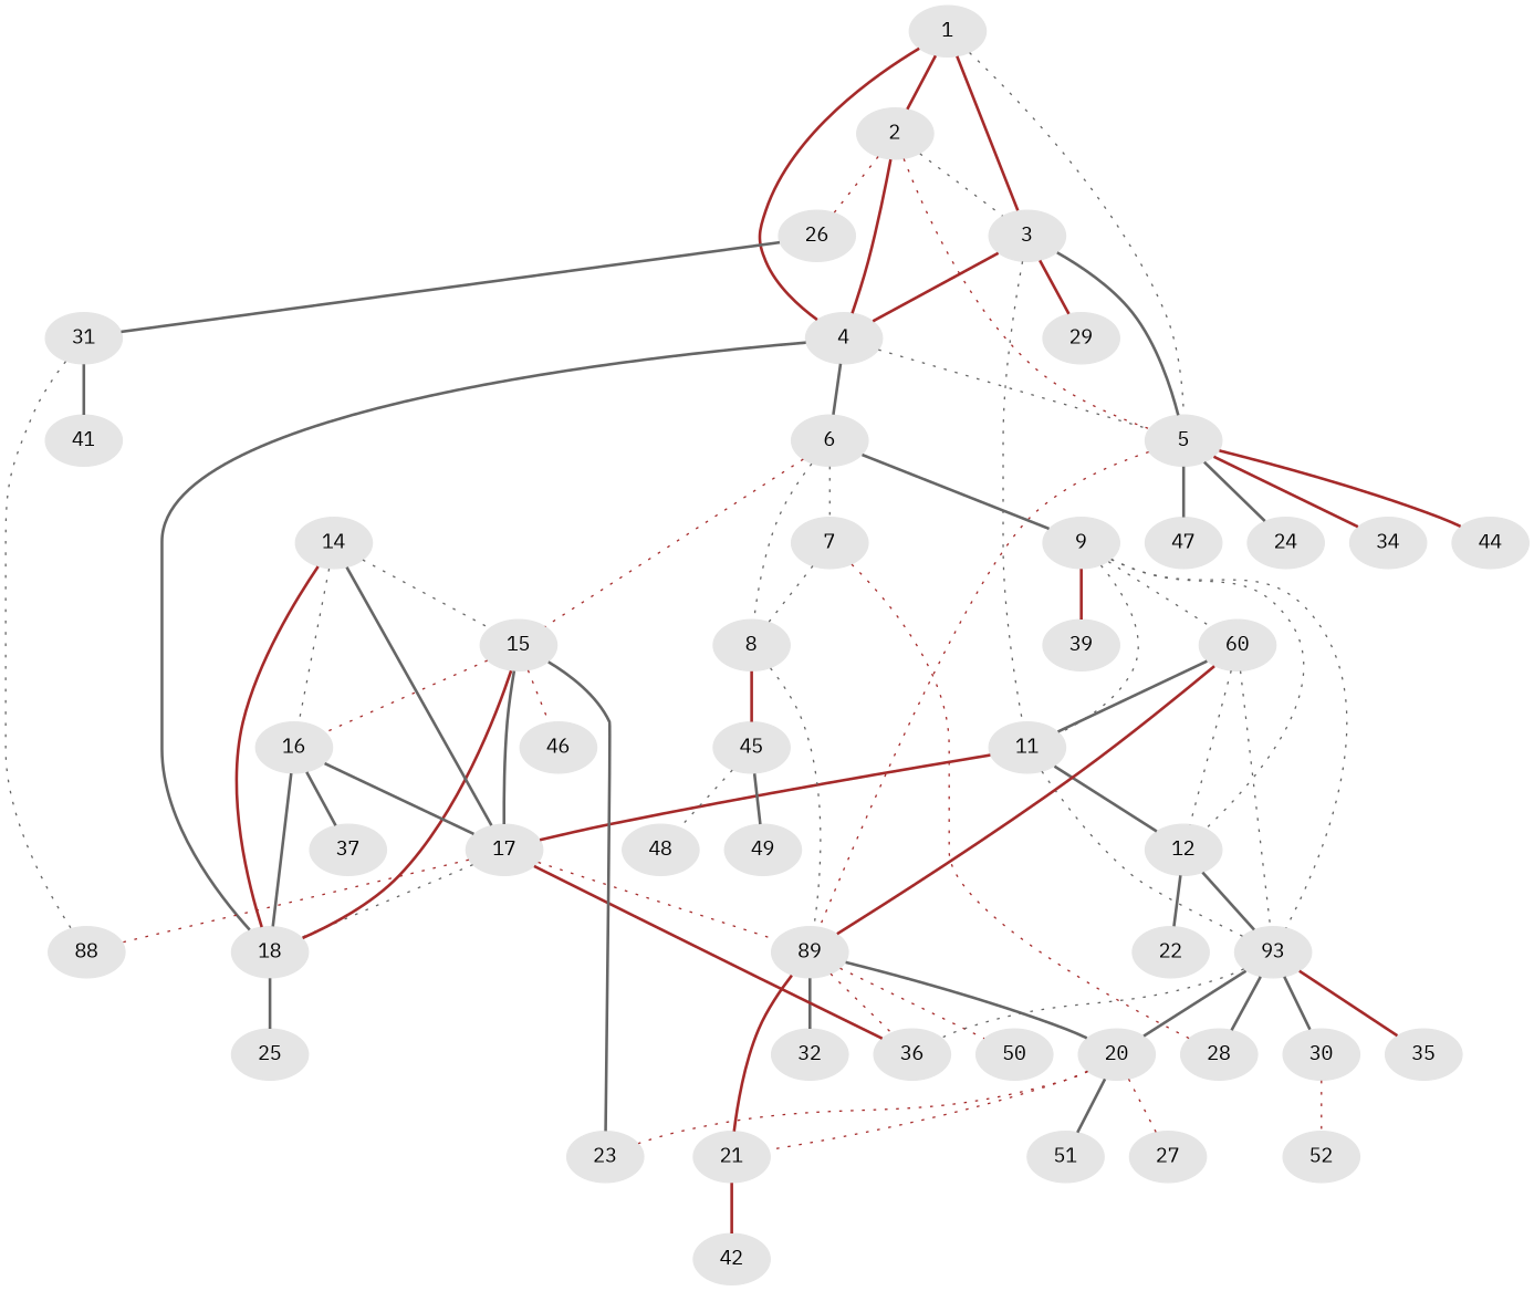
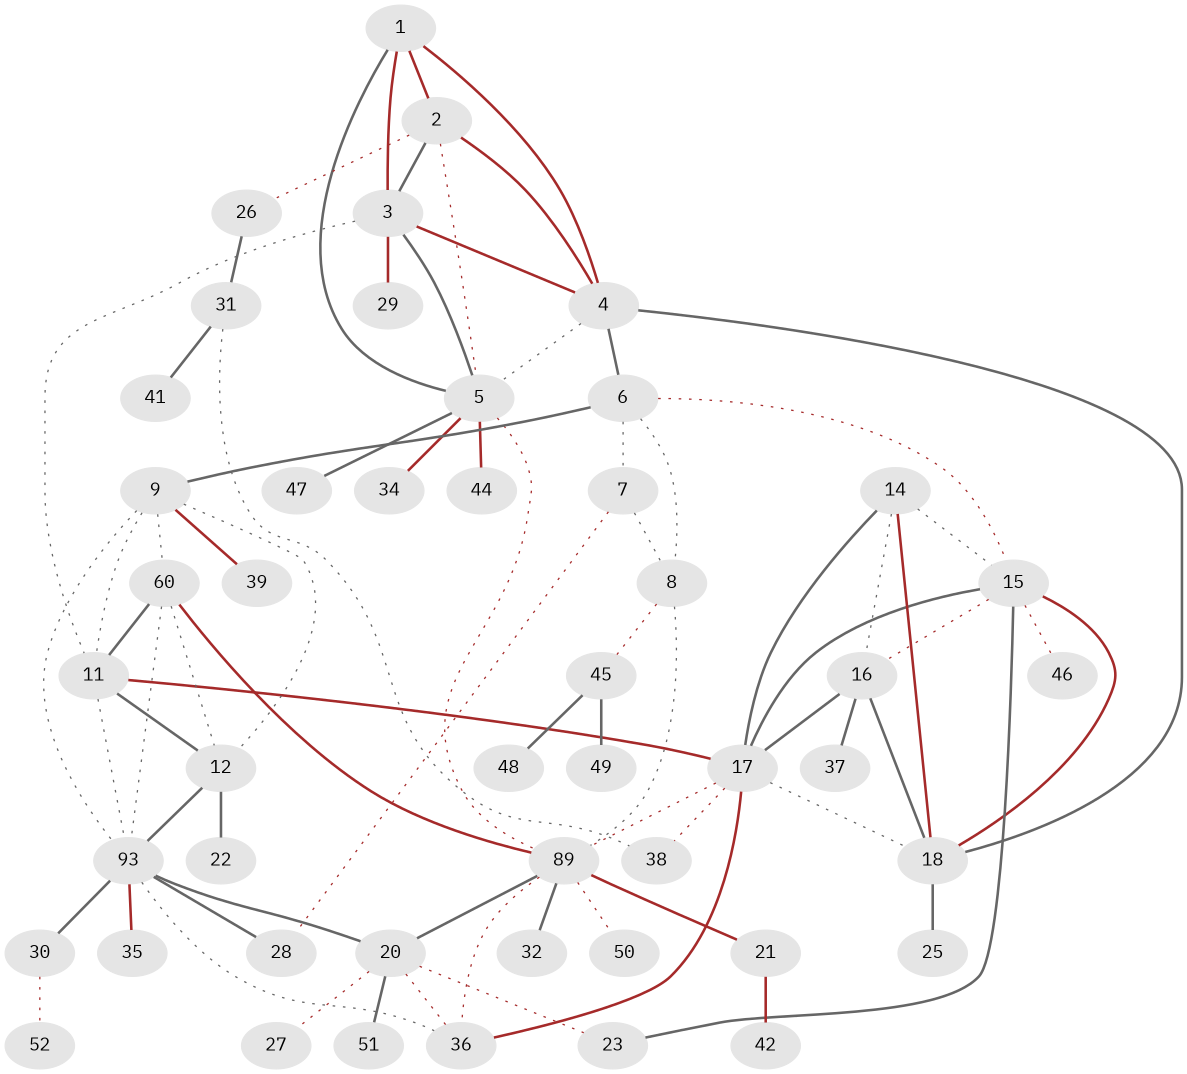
  graph {
    fontname="IBM Plex Mono"
    node [color=gray90 fontname="IBM Plex Mono" style=filled]
    edge [color=gray40 fontname="IBM Plex Mono" style=bold weight=1.0]
    1
    2
    3
    4
    5
    26
    11
    29
    6
    18
    n11 [label=89]
-   24
    34
    44
    47
    31
    12
    n18 [label=93]
    17
    7
    8
    9
    15
    25
    20
    36
    21
    32
    50
    28
    45
    n32 [label=60]
    39
    16
    23
    46
    48
    49
    22
    30
    35
-   38 [label=88]
+   38
    27
    51
    52
    14
    37
    42
    41
    1 -- 2 [color=brown]
    1 -- 3 [color=brown]
    1 -- 4 [color=brown]
-   1 -- 5 [style=dotted]
-   2 -- 3 [style=dotted]
+   1 -- 5
+   2 -- 3
    2 -- 4 [color=brown]
    2 -- 5 [color=brown style=dotted]
    2 -- 26 [color=brown style=dotted weight=3.0]
    3 -- 4 [color=brown]
    3 -- 5
    3 -- 11 [style=dotted]
    3 -- 29 [color=brown weight=2.0]
    4 -- 5 [style=dotted]
    4 -- 6
    4 -- 18
    5 -- n11 [color=brown style=dotted]
-   5 -- 24
    5 -- 34 [color=brown]
    5 -- 44 [color=brown]
    5 -- 47
    26 -- 31
    11 -- 12
    11 -- n18 [style=dotted]
    11 -- 17 [color=brown]
    6 -- 7 [style=dotted weight=3.0]
    6 -- 8 [style=dotted weight=3.0]
    6 -- 9
    6 -- 15 [color=brown style=dotted]
    18 -- 25
    n11 -- 20 [weight=3.0]
    n11 -- 36 [color=brown style=dotted weight=2.0]
    n11 -- 21 [color=brown weight=8.0]
    n11 -- 32
    n11 -- 50 [color=brown style=dotted]
    31 -- 38 [style=dotted]
    31 -- 41
    12 -- n18
    12 -- 22 [weight=3.0]
    n18 -- 20
    n18 -- 36 [style=dotted]
    n18 -- 28
    n18 -- 30
    n18 -- 35 [color=brown]
    17 -- 18 [style=dotted]
    17 -- n11 [color=brown style=dotted]
    17 -- 36 [color=brown]
    17 -- 38 [color=brown style=dotted]
    7 -- 8 [style=dotted]
    7 -- 28 [color=brown style=dotted]
    8 -- n11 [style=dotted]
-   8 -- 45 [color=brown]
+   8 -- 45 [color=brown style=dotted]
    9 -- 11 [style=dotted]
    9 -- 12 [style=dotted]
    9 -- n18 [style=dotted]
    9 -- n32 [style=dotted]
    9 -- 39 [color=brown weight=2.0]
    15 -- 18 [color=brown]
    15 -- 17
    15 -- 16 [color=brown style=dotted]
    15 -- 23
    15 -- 46 [color=brown style=dotted weight=2.0]
-   20 -- 21 [color=brown style=dotted]
+   20 -- 36 [color=brown style=dotted]
    20 -- 23 [color=brown style=dotted]
    20 -- 27 [color=brown style=dotted]
    20 -- 51
    21 -- 42 [color=brown]
-   45 -- 48 [style=dotted]
+   45 -- 48
    45 -- 49
    n32 -- 11
    n32 -- n11 [color=brown]
    n32 -- 12 [style=dotted]
    n32 -- n18 [style=dotted]
    16 -- 18
    16 -- 17
    16 -- 37 [weight=4.0]
    30 -- 52 [color=brown style=dotted]
    14 -- 18 [color=brown]
    14 -- 17
    14 -- 15 [style=dotted]
    14 -- 16 [style=dotted]
  }
